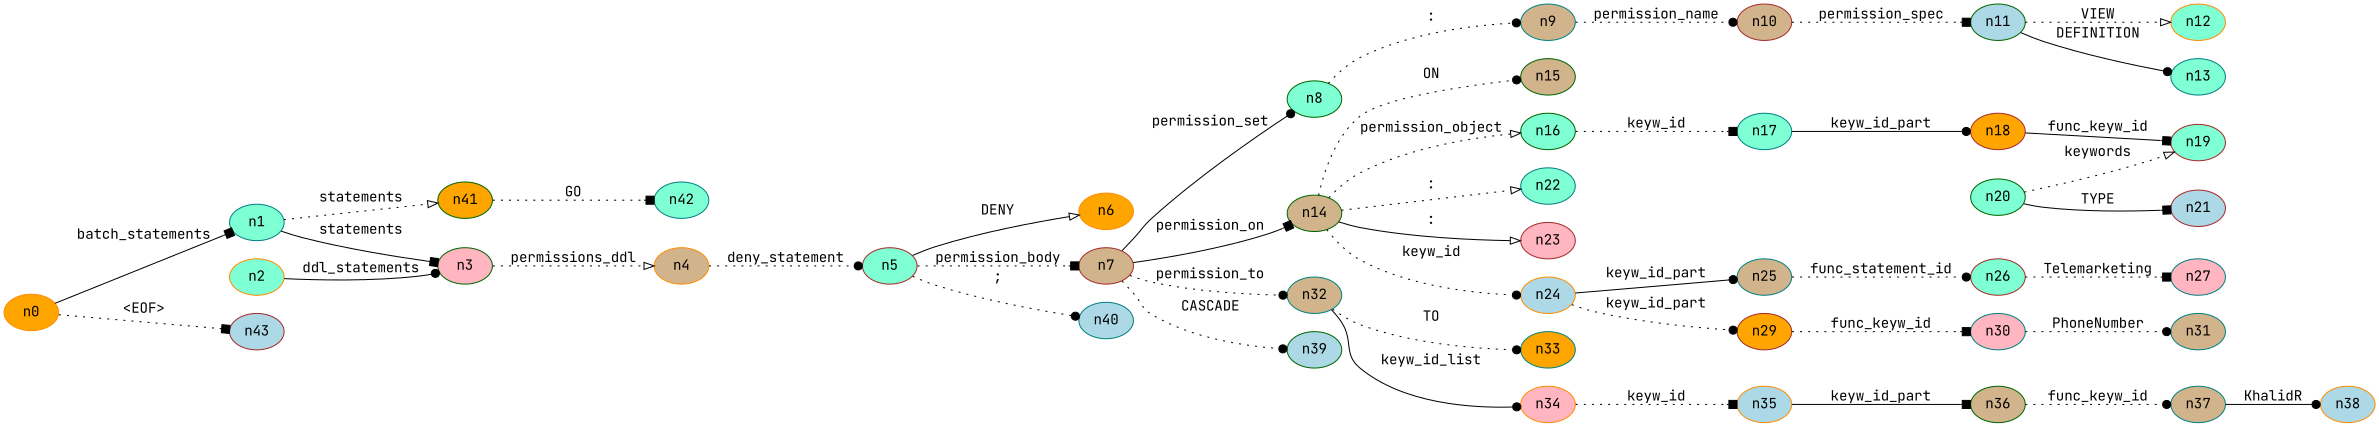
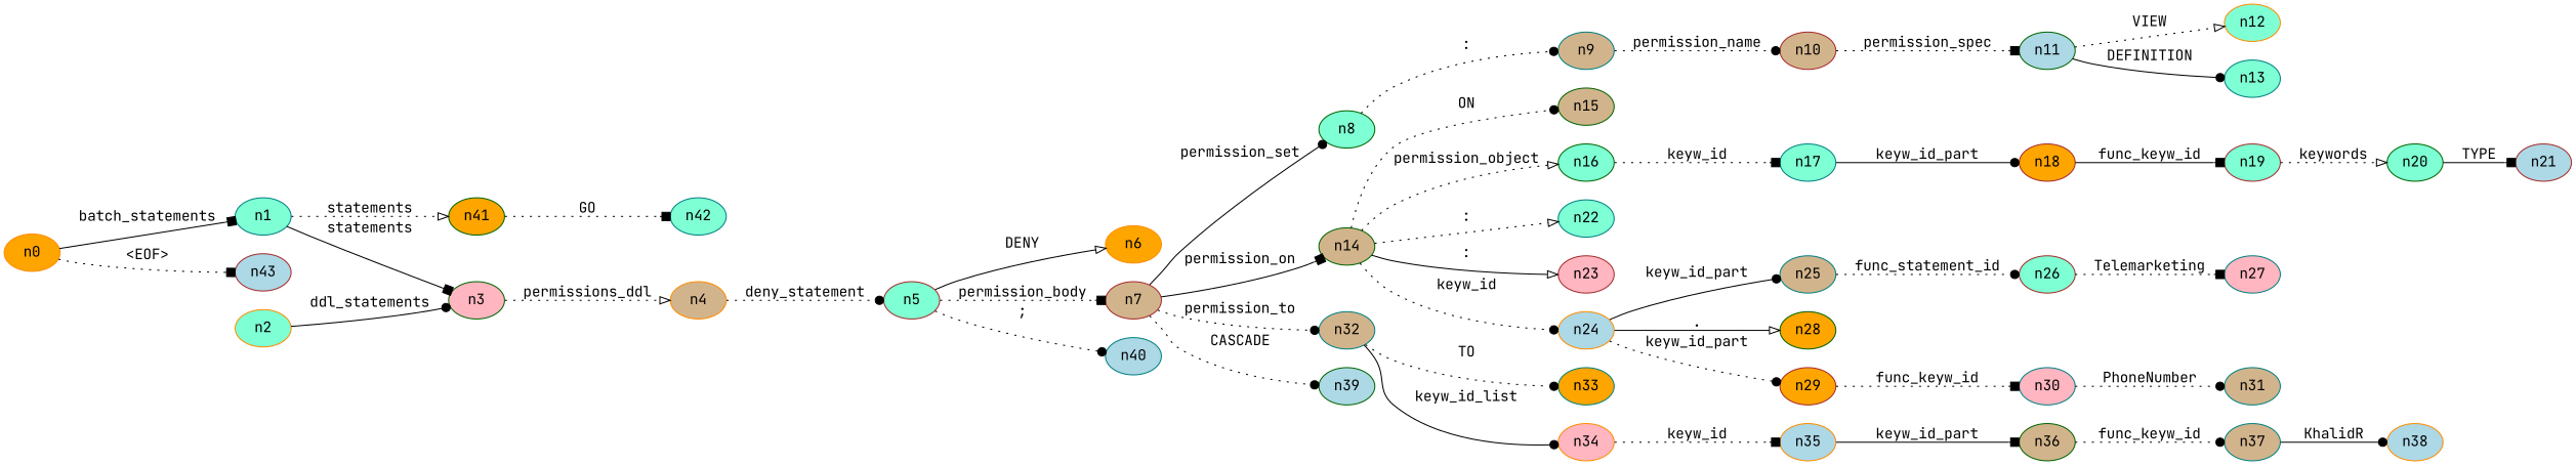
  digraph {
    fontname="JetBrains Mono"
    rankdir=LR
    node [color=teal fillcolor=aquamarine fontname="JetBrains Mono" style=filled]
    edge [arrowhead=dot fontname="JetBrains Mono" style=dotted]
    n0 [color=darkorange fillcolor=orange]
    n1
    n43 [color=brown fillcolor=lightblue]
    n41 [color=darkgreen fillcolor=orange]
    n3 [color=darkgreen fillcolor=lightpink]
    n2 [color=darkorange]
    n42
    n4 [color=darkorange fillcolor=tan]
    n5 [color=brown]
    n6 [color=darkorange fillcolor=orange]
    n7 [color=brown fillcolor=tan]
    n40 [fillcolor=lightblue]
    n8 [color=darkgreen]
    n14 [color=darkgreen fillcolor=tan]
    n32 [fillcolor=tan]
    n39 [color=darkgreen fillcolor=lightblue]
    n9 [fillcolor=tan]
    n15 [color=darkgreen fillcolor=tan]
    n16 [color=darkgreen]
    n22
    n23 [color=brown fillcolor=lightpink]
    n24 [color=darkorange fillcolor=lightblue]
    n33 [fillcolor=orange]
    n34 [color=darkorange fillcolor=lightpink]
    n10 [color=brown fillcolor=tan]
    n11 [color=darkgreen fillcolor=lightblue]
    n12 [color=darkorange]
    n13
    n17
    n25 [fillcolor=tan]
+   n28 [color=darkgreen fillcolor=orange]
    n29 [color=brown fillcolor=orange]
    n18 [color=brown fillcolor=orange]
    n19 [color=brown]
    n20 [color=darkgreen]
    n21 [color=brown fillcolor=lightblue]
    n26 [color=brown]
    n30 [fillcolor=lightpink]
    n27 [fillcolor=lightpink]
    n31 [fillcolor=tan]
    n35 [color=darkorange fillcolor=lightblue]
    n36 [color=darkgreen fillcolor=tan]
    n37 [fillcolor=tan]
    n38 [color=darkorange fillcolor=lightblue]
    n0 -> n1 [arrowhead=box label=batch_statements style=solid]
    n0 -> n43 [arrowhead=box label="<EOF>"]
    n1 -> n41 [arrowhead=onormal label=statements]
    n1 -> n3 [arrowhead=box label=statements style=solid]
    n41 -> n42 [arrowhead=box label=GO]
    n3 -> n4 [arrowhead=onormal label=permissions_ddl]
    n2 -> n3 [label=ddl_statements style=solid]
    n4 -> n5 [label=deny_statement]
    n5 -> n6 [arrowhead=onormal label=DENY style=solid]
    n5 -> n7 [arrowhead=box label=permission_body]
    n5 -> n40 [label=";"]
    n7 -> n8 [label=permission_set style=solid]
    n7 -> n14 [arrowhead=box label=permission_on style=solid]
    n7 -> n32 [label=permission_to]
    n7 -> n39 [label=CASCADE]
    n8 -> n9 [label=":"]
    n14 -> n15 [label=ON]
    n14 -> n16 [arrowhead=onormal label=permission_object]
    n14 -> n22 [arrowhead=onormal label=":"]
    n14 -> n23 [arrowhead=onormal label=":" style=solid]
    n14 -> n24 [label=keyw_id]
    n32 -> n33 [label=TO]
    n32 -> n34 [label=keyw_id_list style=solid]
    n9 -> n10 [label=permission_name]
    n16 -> n17 [arrowhead=box label=keyw_id]
    n24 -> n25 [label=keyw_id_part style=solid]
+   n24 -> n28 [arrowhead=onormal label="." style=solid]
    n24 -> n29 [label=keyw_id_part]
    n34 -> n35 [arrowhead=box label=keyw_id]
    n10 -> n11 [arrowhead=box label=permission_spec]
    n11 -> n12 [arrowhead=onormal label=VIEW]
    n11 -> n13 [label=DEFINITION style=solid]
    n17 -> n18 [label=keyw_id_part style=solid]
    n25 -> n26 [label=func_statement_id]
    n29 -> n30 [arrowhead=box label=func_keyw_id]
    n18 -> n19 [arrowhead=box label=func_keyw_id style=solid]
-   n20 -> n19 [arrowhead=onormal label=keywords]
+   n19 -> n20 [arrowhead=onormal label=keywords]
    n20 -> n21 [arrowhead=box label=TYPE style=solid]
    n26 -> n27 [arrowhead=box label=Telemarketing]
    n30 -> n31 [label=PhoneNumber]
    n35 -> n36 [arrowhead=box label=keyw_id_part style=solid]
    n36 -> n37 [label=func_keyw_id]
    n37 -> n38 [label=KhalidR style=solid]
  }
